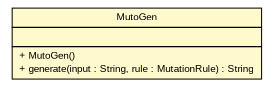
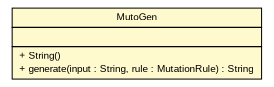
  digraph {
    nodesep=0.25
    ranksep=0.5
-   n1 [fontcolor=black fontname=arial fontsize=10.0 label=<<table title="com.github.mkolisnyk.muto.generator.MutoGen" border="0" cellborder="1" cellspacing="0" cellpadding="2" port="p" bgcolor="lemonChiffon" href="./MutoGen.html"> 		<tr><td><table border="0" cellspacing="0" cellpadding="1"> <tr><td align="center" balign="center"> MutoGen </td></tr> 		</table></td></tr> 		<tr><td><table border="0" cellspacing="0" cellpadding="1"> <tr><td align="left" balign="left">  </td></tr> 		</table></td></tr> 		<tr><td><table border="0" cellspacing="0" cellpadding="1"> <tr><td align="left" balign="left"> + MutoGen() </td></tr> <tr><td align="left" balign="left"> + generate(input : String, rule : MutationRule) : String </td></tr> 		</table></td></tr> 		</table>> shape=plaintext]
+   n1 [fontcolor=black fontname=arial fontsize=10.0 label=<<table title="com.github.mkolisnyk.muto.generator.MutoGen" border="0" cellborder="1" cellspacing="0" cellpadding="2" port="p" bgcolor="lemonChiffon" href="./MutoGen.html"> 		<tr><td><table border="0" cellspacing="0" cellpadding="1"> <tr><td align="center" balign="center"> MutoGen </td></tr> 		</table></td></tr> 		<tr><td><table border="0" cellspacing="0" cellpadding="1"> <tr><td align="left" balign="left">  </td></tr> 		</table></td></tr> 		<tr><td><table border="0" cellspacing="0" cellpadding="1"> <tr><td align="left" balign="left"> + String() </td></tr> <tr><td align="left" balign="left"> + generate(input : String, rule : MutationRule) : String </td></tr> 		</table></td></tr> 		</table>> shape=plaintext]
  }
